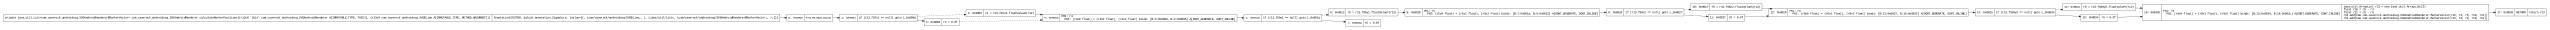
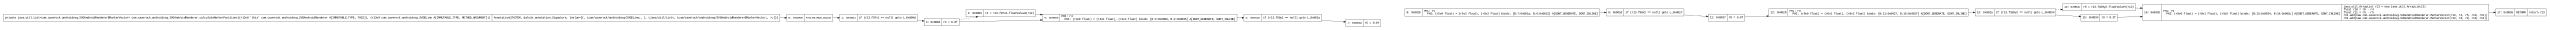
  digraph {
    fontname="Liberation Mono"
    rankdir=LR
    node [fontname="Liberation Mono" shape=record]
    edge [fontname="Liberation Mono"]
    n1 [label="{0\:\ 0x0000|MTH_METHOD_BLOCK\l}"]
    n2 [label="{1\:\ 0x0003|if (r13.f97x1 == null) goto L_0x000d\l}"]
    n3 [label="{2\:\ 0x0005|r4 = r13.f97x1.floatValueX(r12)\l}"]
    n4 [label="{3\:\ 0x000d|r4 = 0.0f\l}"]
    n5 [label="{4\:\ 0x000e|PHI: r4 \l  PHI: (r4v0 float) = (r4v1 float), (r4v2 float) binds: [B:3:0x000d, B:2:0x0005] A[DONT_GENERATE, DONT_INLINE]\l}"]
    n6 [label="{5\:\ 0x0010|if (r13.f99y1 == null) goto L_0x001a\l}"]
-   n7 [label="{6\:\ 0x0012|r5 = r13.f99y1.floatValueY(r12)\l}"]
    n8 [label="{7\:\ 0x001a|r5 = 0.0f\l}"]
    n9 [label="{8\:\ 0x001b|PHI: r5 \l  PHI: (r5v0 float) = (r5v1 float), (r5v2 float) binds: [B:7:0x001a, B:6:0x0012] A[DONT_GENERATE, DONT_INLINE]\l}"]
    n10 [label="{9\:\ 0x001d|if (r13.f98x2 == null) goto L_0x0027\l}"]
-   n11 [label="{10\:\ 0x001f|r8 = r13.f98x2.floatValueX(r12)\l}"]
    n12 [label="{11\:\ 0x0027|r8 = 0.0f\l}"]
    n13 [label="{12\:\ 0x0028|PHI: r8 \l  PHI: (r8v0 float) = (r8v1 float), (r8v2 float) binds: [B:11:0x0027, B:10:0x001f] A[DONT_GENERATE, DONT_INLINE]\l}"]
    n14 [label="{13\:\ 0x002a|if (r13.f100y2 == null) goto L_0x0034\l}"]
    n15 [label="{14\:\ 0x002c|r9 = r13.f100y2.floatValueY(r12)\l}"]
    n16 [label="{15\:\ 0x0034|r9 = 0.3f\l}"]
    n17 [label="{16\:\ 0x0035|PHI: r9 \l  PHI: (r9v0 float) = (r9v1 float), (r9v2 float) binds: [B:15:0x0034, B:14:0x002c] A[DONT_GENERATE, DONT_INLINE]\l|java.util.ArrayList r13 = new java.util.ArrayList(2)\lfloat r10 = r8 \- r4\lfloat r11 = r9 \- r5\lr13.add(new com.caverock.androidsvg.SVGAndroidRenderer.MarkerVector(r12, r4, r5, r10, r11))\lr13.add(new com.caverock.androidsvg.SVGAndroidRenderer.MarkerVector(r12, r8, r9, r10, r11))\l}"]
    n18 [label="{17\:\ 0x0055|RETURN\l|return r13\l}"]
    n19 [label="{private java.util.List\<com.caverock.androidsvg.SVGAndroidRenderer$MarkerVector\> com.caverock.androidsvg.SVGAndroidRenderer.calculateMarkerPositions((r12v0 'this' com.caverock.androidsvg.SVGAndroidRenderer A[IMMUTABLE_TYPE, THIS]), (r13v0 com.caverock.androidsvg.SVG$Line A[IMMUTABLE_TYPE, METHOD_ARGUMENT]))  | Annotation[SYSTEM, dalvik.annotation.Signature, \{value=[(, Lcom\/caverock\/androidsvg\/SVG$Line;, ), Ljava\/util\/List\<, Lcom\/caverock\/androidsvg\/SVGAndroidRenderer$MarkerVector;, \>;]\}]\l}"]
    n1 -> n2
-   n2 -> n3 [style=dashed]
+   n4 -> n3 [style=dashed]
    n2 -> n4
    n3 -> n5
-   n4 -> n5 [style=dashed]
+   n4 -> n5
    n5 -> n6
-   n6 -> n7 [style=dashed]
    n6 -> n8
-   n7 -> n9
    n9 -> n10
-   n10 -> n11 [style=dashed]
    n10 -> n12
-   n11 -> n13
    n12 -> n13
    n13 -> n14
    n14 -> n15 [style=dashed]
    n14 -> n16
    n15 -> n17
    n16 -> n17
    n17 -> n18
    n19 -> n1
  }
